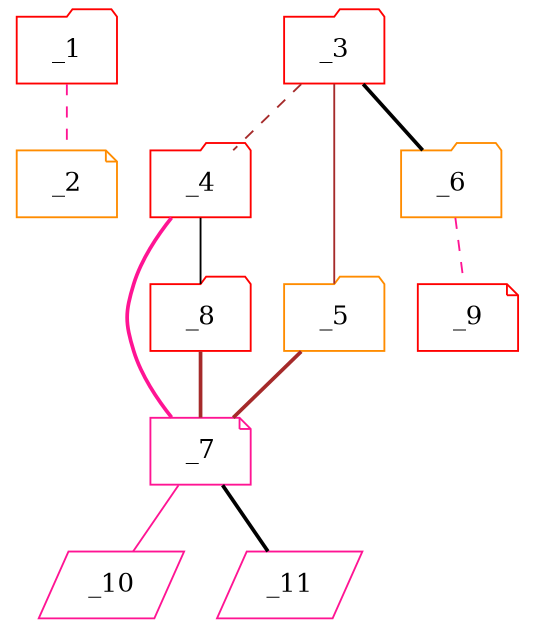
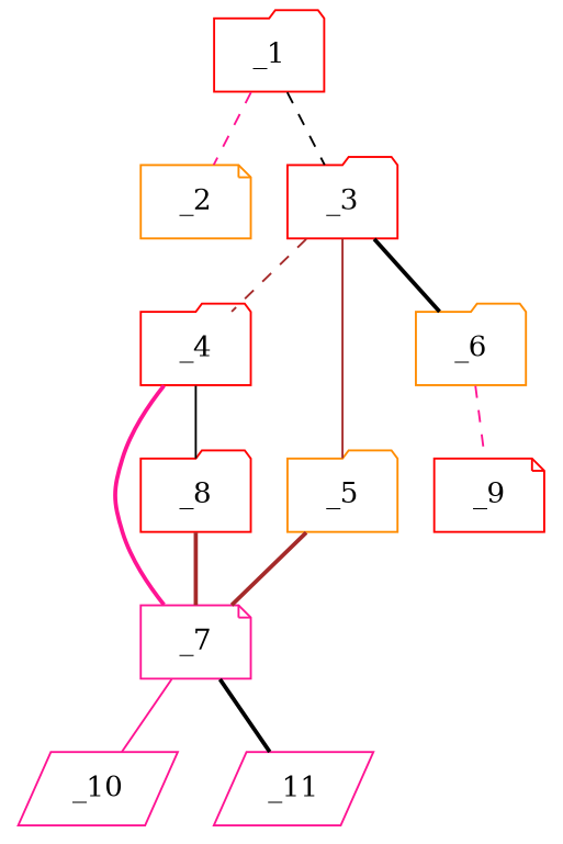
  graph {
    node [charge=0 chem=1 color=red shape=folder symbol="C  " x=5.0148 y=0.6095]
    edge [color=deeppink style=bold valence=1]
    _1 [chem=2 symbol="O  " y=-0.5661]
    _2 [color=darkorange shape=note x=4.9103 y=-1.5606]
    _3 [x=4.2058 y=0.0217]
    _4 [x=3.3968]
    _5 [color=darkorange x=3.618 y=-0.7873]
    _6 [color=darkorange]
    _7 [chem=5 color=deeppink shape=note symbol="S  " x=2.809 y=-0.1995]
    _8 [x=3.7058 y=1.5606]
    _9 [shape=note x=4.7058 y=1.5606]
    _10 [chem=2 color=deeppink shape=parallelogram symbol="O  " x=2.2212 y=-1.0085]
    _11 [chem=2 color=deeppink shape=parallelogram symbol="O  " x=2 y=0.3883]
    _1 -- _2 [style=dashed]
+   _1 -- _3 [color=black style=dashed]
    _3 -- _4 [color=brown style=dashed]
    _3 -- _5 [color=brown style=solid]
    _3 -- _6 [color=black]
    _4 -- _7
    _4 -- _8 [color=black style=solid]
    _5 -- _7 [color=brown]
    _6 -- _9 [style=dashed]
    _7 -- _10 [style=solid valence=2]
    _7 -- _11 [color=black valence=2]
    _8 -- _7 [color=brown]
  }
